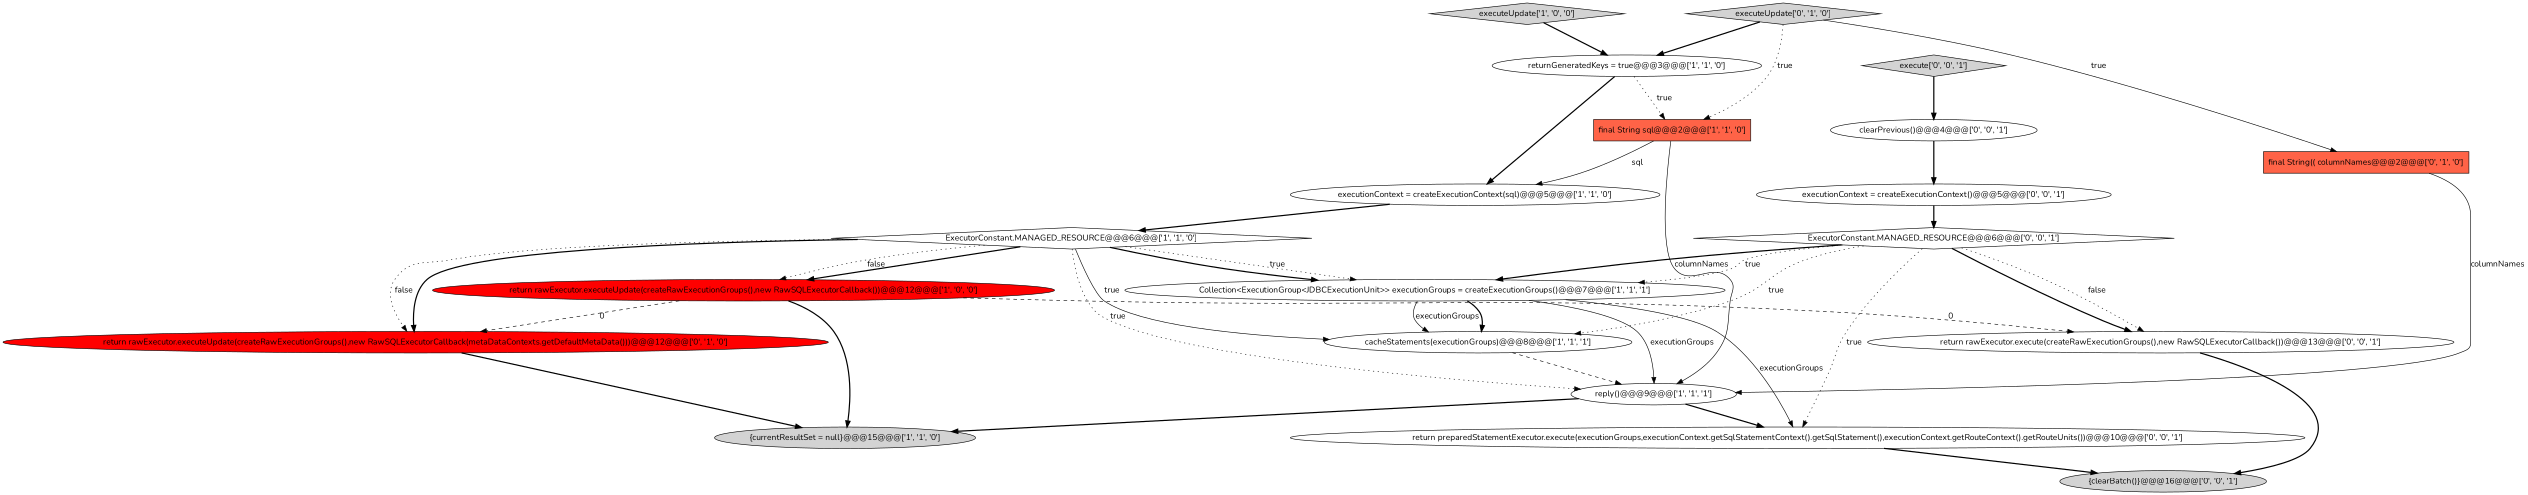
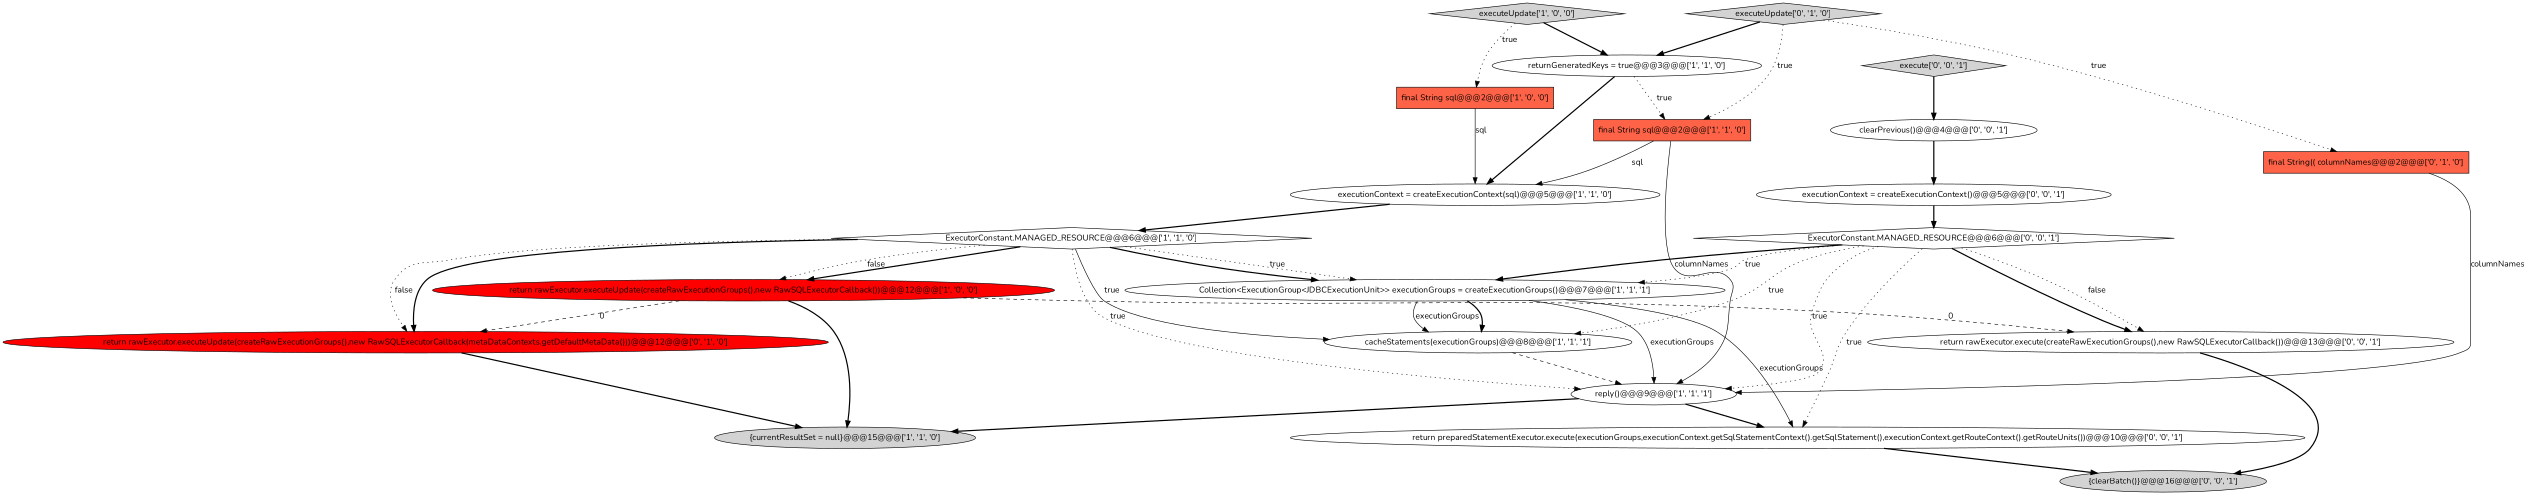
  digraph {
    fontname=Nunito
    node [fillcolor=white fontname=Nunito shape=ellipse style=filled]
    edge [fontname=Nunito style=bold]
    n1 [fillcolor=lightgray label="executeUpdate['1', '0', '0']" shape=diamond]
+   n2 [fillcolor=tomato label="final String sql@@@2@@@['1', '0', '0']" shape=box]
    n3 [label="returnGeneratedKeys = true@@@3@@@['1', '1', '0']"]
    n4 [fillcolor=tomato label="final String sql@@@2@@@['1', '1', '0']" shape=box]
    n5 [label="executionContext = createExecutionContext(sql)@@@5@@@['1', '1', '0']"]
    n6 [label="reply()@@@9@@@['1', '1', '1']"]
    n7 [fillcolor=red label="return rawExecutor.executeUpdate(createRawExecutionGroups(),new RawSQLExecutorCallback(metaDataContexts.getDefaultMetaData()))@@@12@@@['0', '1', '0']"]
    n8 [fillcolor=lightgray label="{currentResultSet = null}@@@15@@@['1', '1', '0']"]
    n9 [label="ExecutorConstant.MANAGED_RESOURCE@@@6@@@['1', '1', '0']" shape=diamond]
    n10 [fillcolor=red label="return rawExecutor.executeUpdate(createRawExecutionGroups(),new RawSQLExecutorCallback())@@@12@@@['1', '0', '0']"]
    n11 [label="cacheStatements(executionGroups)@@@8@@@['1', '1', '1']"]
    n12 [label="Collection<ExecutionGroup<JDBCExecutionUnit>> executionGroups = createExecutionGroups()@@@7@@@['1', '1', '1']"]
    n13 [fillcolor=lightgray label="{clearBatch()}@@@16@@@['0', '0', '1']"]
    n14 [label="return rawExecutor.execute(createRawExecutionGroups(),new RawSQLExecutorCallback())@@@13@@@['0', '0', '1']"]
    n15 [label="return preparedStatementExecutor.execute(executionGroups,executionContext.getSqlStatementContext().getSqlStatement(),executionContext.getRouteContext().getRouteUnits())@@@10@@@['0', '0', '1']"]
    n16 [label="executionContext = createExecutionContext()@@@5@@@['0', '0', '1']"]
    n17 [label="ExecutorConstant.MANAGED_RESOURCE@@@6@@@['0', '0', '1']" shape=diamond]
    n18 [fillcolor=lightgray label="executeUpdate['0', '1', '0']" shape=diamond]
    n19 [fillcolor=tomato label="final String(( columnNames@@@2@@@['0', '1', '0']" shape=box]
    n20 [label="clearPrevious()@@@4@@@['0', '0', '1']"]
    n21 [fillcolor=lightgray label="execute['0', '0', '1']" shape=diamond]
+   n1 -> n2 [label=true style=dotted]
    n1 -> n3
+   n2 -> n5 [label=sql style=solid]
    n3 -> n4 [label=true style=dotted]
    n3 -> n5
    n4 -> n5 [label=sql style=solid]
    n4 -> n6 [label=columnNames style=solid]
    n5 -> n9
    n6 -> n8
    n6 -> n15
    n7 -> n8
    n9 -> n6 [label=true style=dotted]
    n9 -> n7
    n9 -> n7 [label=false style=dotted]
    n9 -> n10
    n9 -> n10 [label=false style=dotted]
    n9 -> n11 [label=true style=solid]
    n9 -> n12 [label=true style=dotted]
    n9 -> n12
    n10 -> n7 [label=0 style=dashed]
    n10 -> n8
    n10 -> n14 [label=0 style=dashed]
    n11 -> n6 [style=dashed]
    n12 -> n6 [label=executionGroups style=solid]
    n12 -> n11 [label=executionGroups style=solid]
    n12 -> n11
    n12 -> n15 [label=executionGroups style=solid]
    n14 -> n13
    n15 -> n13
    n16 -> n17
+   n17 -> n6 [label=true style=dotted]
    n17 -> n11 [label=true style=dotted]
    n17 -> n12
    n17 -> n12 [label=true style=dotted]
    n17 -> n14
    n17 -> n14 [label=false style=dotted]
    n17 -> n15 [label=true style=dotted]
    n18 -> n3
    n18 -> n4 [label=true style=dotted]
-   n18 -> n19 [label=true style=solid]
+   n18 -> n19 [label=true style=dotted]
    n19 -> n6 [label=columnNames style=solid]
    n20 -> n16
    n21 -> n20
  }
